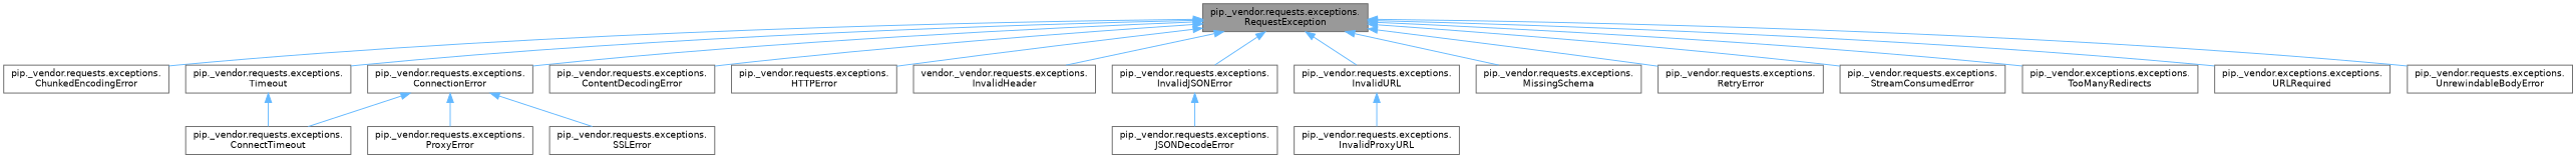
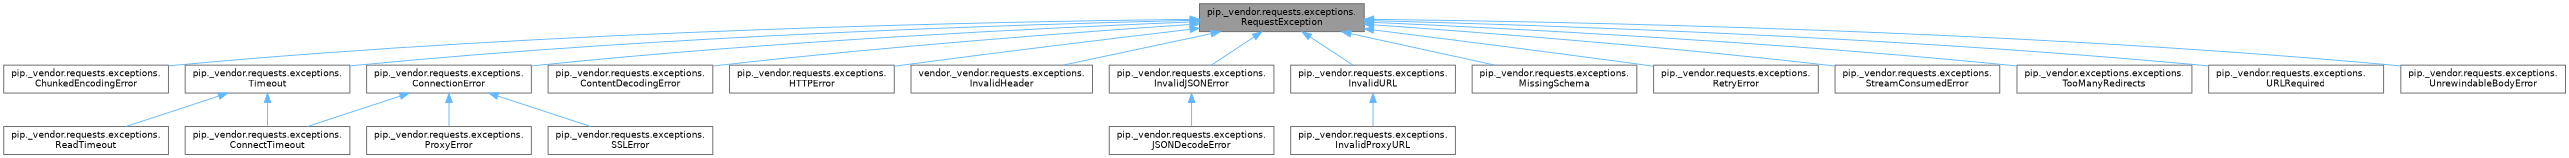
  digraph {
    rankdir=TB
    node [color=gray40 fillcolor=white fontname=Helvetica fontsize=10 shape=box style=filled]
    edge [color=steelblue1 dir=back fontname=Helvetica fontsize=10 labelfontname=Helvetica labelfontsize=10 style=solid]
    n1 [fillcolor=grey60 fontcolor=black height=0.2 label="pip._vendor.requests.exceptions.\lRequestException" width=0.4]
    n2 [height=0.2 label="pip._vendor.requests.exceptions.\lChunkedEncodingError" width=0.4]
    n3 [height=0.2 label="pip._vendor.requests.exceptions.\lConnectionError" width=0.4]
    n4 [height=0.2 label="pip._vendor.requests.exceptions.\lContentDecodingError" width=0.4]
    n5 [height=0.2 label="pip._vendor.requests.exceptions.\lHTTPError" width=0.4]
    n6 [height=0.2 label="vendor._vendor.requests.exceptions.\lInvalidHeader" width=0.4]
    n7 [height=0.2 label="pip._vendor.requests.exceptions.\lInvalidJSONError" width=0.4]
    n8 [height=0.2 label="pip._vendor.requests.exceptions.\lInvalidURL" width=0.4]
    n9 [height=0.2 label="pip._vendor.requests.exceptions.\lMissingSchema" width=0.4]
    n10 [height=0.2 label="pip._vendor.requests.exceptions.\lRetryError" width=0.4]
    n11 [height=0.2 label="pip._vendor.requests.exceptions.\lStreamConsumedError" width=0.4]
    n12 [height=0.2 label="pip._vendor.requests.exceptions.\lTimeout" width=0.4]
    n13 [height=0.2 label="pip._vendor.exceptions.exceptions.\lTooManyRedirects" width=0.4]
-   n14 [height=0.2 label="pip._vendor.exceptions.exceptions.\lURLRequired" width=0.4]
+   n14 [height=0.2 label="pip._vendor.requests.exceptions.\lURLRequired" width=0.4]
    n15 [height=0.2 label="pip._vendor.requests.exceptions.\lUnrewindableBodyError" width=0.4]
    n16 [height=0.2 label="pip._vendor.requests.exceptions.\lConnectTimeout" width=0.4]
    n17 [height=0.2 label="pip._vendor.requests.exceptions.\lProxyError" width=0.4]
    n18 [height=0.2 label="pip._vendor.requests.exceptions.\lSSLError" width=0.4]
    n19 [height=0.2 label="pip._vendor.requests.exceptions.\lJSONDecodeError" width=0.4]
    n20 [height=0.2 label="pip._vendor.requests.exceptions.\lInvalidProxyURL" width=0.4]
+   n21 [height=0.2 label="pip._vendor.requests.exceptions.\lReadTimeout" width=0.4]
    n1 -> n2
    n1 -> n3
    n1 -> n4
    n1 -> n5
    n1 -> n6
    n1 -> n7
    n1 -> n8
    n1 -> n9
    n1 -> n10
    n1 -> n11
    n1 -> n12
    n1 -> n13
    n1 -> n14
    n1 -> n15
    n3 -> n16
    n3 -> n17
    n3 -> n18
    n7 -> n19
    n8 -> n20
    n12 -> n16
+   n12 -> n21
  }
